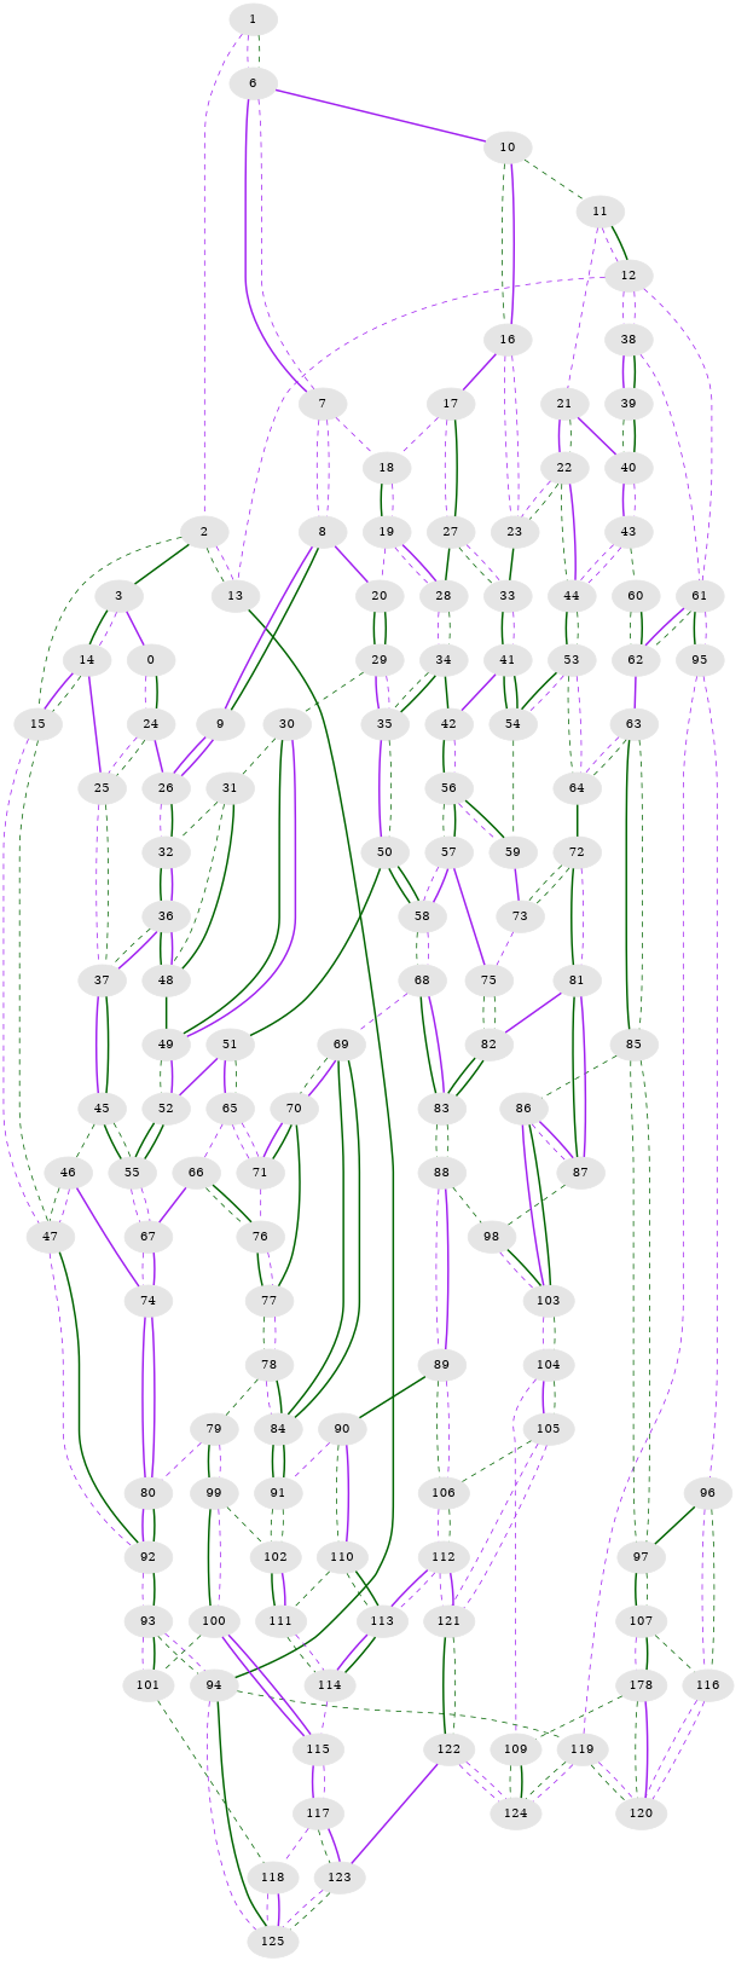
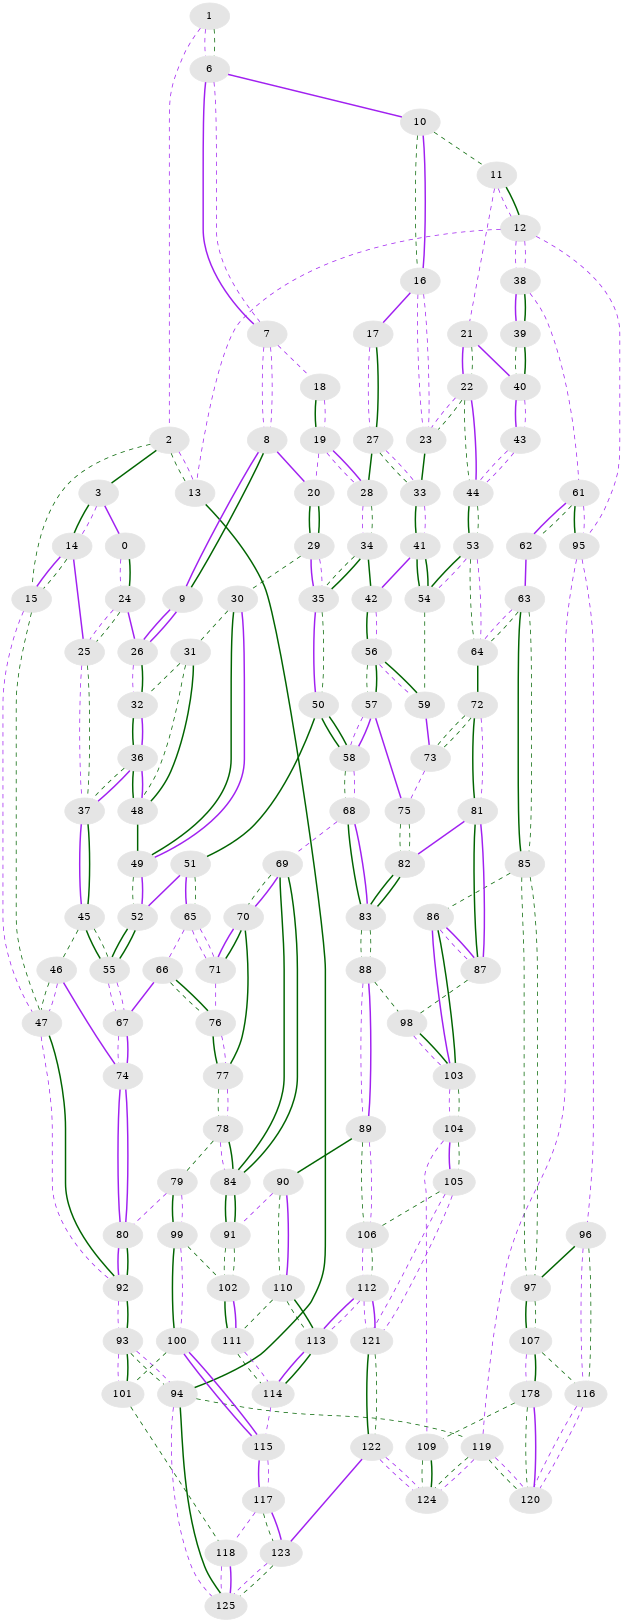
  graph {
    node [color=gray90 style=filled]
    edge [color=purple style=dashed]
    1
    2
    6
    3
    13
    15
    7
    10
    n9 [label=0]
    14
    94
    24
    25
    26
    9
    8
    18
    11
    16
    20
    19
    29
    32
    12
    21
    17
    23
    38
    95
    22
    40
    39
    61
    119
    96
    47
    125
    37
    92
    27
    33
    28
    34
    30
    35
    44
    43
    53
    41
    45
    36
    42
    31
    49
    50
    48
    52
    54
    56
    51
    58
    46
    55
    62
-   60
    59
    57
    64
    74
    67
    80
    93
    65
    68
    66
    71
    72
    73
    75
    82
    69
    83
    63
    85
    86
    97
    81
    76
    77
    70
    84
    88
    91
    78
    87
    79
    99
    102
    100
    98
    89
    103
    107
    104
    90
    106
    110
    112
    111
    113
    101
    118
    120
    124
    116
    n116 [label=178]
    115
    117
    114
    105
    109
    121
    122
    123
    1 -- 2
    1 -- 6
    1 -- 6 [color=darkgreen]
    2 -- 3 [color=darkgreen style=bold]
    2 -- 13 [color=darkgreen]
    2 -- 13
    2 -- 15 [color=darkgreen]
    6 -- 7 [style=bold]
    6 -- 7
    6 -- 10 [style=bold]
    3 -- n9 [style=bold]
    3 -- 14 [color=darkgreen style=bold]
    3 -- 14
    13 -- 94 [color=darkgreen style=bold]
    15 -- 47
    15 -- 47 [color=darkgreen]
    7 -- 8
    7 -- 8
    7 -- 18
    10 -- 11 [color=darkgreen]
    10 -- 16 [color=darkgreen]
    10 -- 16 [style=bold]
    n9 -- 24
    n9 -- 24 [color=darkgreen style=bold]
    14 -- 15 [style=bold]
    14 -- 15 [color=darkgreen]
    14 -- 25 [style=bold]
    94 -- 119 [color=darkgreen]
    94 -- 125
    94 -- 125 [color=darkgreen style=bold]
    24 -- 25
    24 -- 25 [color=darkgreen]
    24 -- 26 [style=bold]
    25 -- 37
    25 -- 37 [color=darkgreen]
    26 -- 32
    26 -- 32 [color=darkgreen style=bold]
    9 -- 26 [style=bold]
    9 -- 26 [style=bold]
    8 -- 9 [style=bold]
    8 -- 9 [color=darkgreen style=bold]
    8 -- 20 [style=bold]
    18 -- 19 [color=darkgreen style=bold]
    18 -- 19
    11 -- 12
    11 -- 12 [color=darkgreen style=bold]
    11 -- 21
    16 -- 17 [style=bold]
    16 -- 23
    16 -- 23
    20 -- 29 [color=darkgreen style=bold]
    20 -- 29 [color=darkgreen style=bold]
    19 -- 20
    19 -- 28
    19 -- 28 [style=bold]
    29 -- 30 [color=darkgreen]
    29 -- 35 [style=bold]
    29 -- 35
    32 -- 36 [color=darkgreen style=bold]
    32 -- 36 [style=bold]
    12 -- 13
    12 -- 38
    12 -- 38
-   12 -- 61
+   12 -- 95
    21 -- 22 [style=bold]
    21 -- 22 [color=darkgreen]
    21 -- 40 [style=bold]
-   17 -- 18
    17 -- 27
    17 -- 27 [color=darkgreen style=bold]
    23 -- 33 [color=darkgreen style=bold]
    38 -- 39 [style=bold]
    38 -- 39 [color=darkgreen style=bold]
    38 -- 61
    95 -- 119
    95 -- 96
    22 -- 23
    22 -- 23 [color=darkgreen]
    22 -- 44 [color=darkgreen]
    22 -- 44 [style=bold]
    40 -- 43 [style=bold]
    40 -- 43
    39 -- 40 [color=darkgreen]
    39 -- 40 [color=darkgreen style=bold]
    61 -- 95 [color=darkgreen style=bold]
    61 -- 95
    61 -- 62 [style=bold]
    61 -- 62 [color=darkgreen]
    119 -- 120 [color=darkgreen]
    119 -- 120
    119 -- 124 [color=darkgreen]
    119 -- 124
    96 -- 97 [color=darkgreen style=bold]
    96 -- 116
    96 -- 116 [color=darkgreen]
    47 -- 92
    47 -- 92 [color=darkgreen style=bold]
    37 -- 45 [style=bold]
    37 -- 45 [color=darkgreen style=bold]
    92 -- 93
    92 -- 93 [color=darkgreen style=bold]
    27 -- 33 [color=darkgreen]
    27 -- 33
    27 -- 28 [color=darkgreen style=bold]
    33 -- 41 [color=darkgreen style=bold]
    33 -- 41
    28 -- 34
    28 -- 34 [color=darkgreen]
    34 -- 35 [color=darkgreen]
    34 -- 35 [color=darkgreen style=bold]
    34 -- 42 [color=darkgreen style=bold]
    30 -- 31 [color=darkgreen]
    30 -- 49 [color=darkgreen style=bold]
    30 -- 49 [style=bold]
    35 -- 50 [style=bold]
    35 -- 50 [color=darkgreen]
    44 -- 53 [color=darkgreen style=bold]
    44 -- 53 [color=darkgreen]
    43 -- 44
    43 -- 44
-   43 -- 60 [color=darkgreen]
    53 -- 54 [color=darkgreen style=bold]
    53 -- 54
    53 -- 64 [color=darkgreen]
    53 -- 64
    41 -- 42 [style=bold]
    41 -- 54 [color=darkgreen style=bold]
    41 -- 54 [color=darkgreen style=bold]
    45 -- 46 [color=darkgreen]
    45 -- 55 [color=darkgreen style=bold]
    45 -- 55 [color=darkgreen]
    36 -- 37 [color=darkgreen]
    36 -- 37 [style=bold]
    36 -- 48 [color=darkgreen style=bold]
    36 -- 48 [style=bold]
    42 -- 56 [color=darkgreen style=bold]
    42 -- 56
    31 -- 32 [color=darkgreen]
    31 -- 48 [color=darkgreen]
    31 -- 48 [color=darkgreen style=bold]
    49 -- 52 [color=darkgreen]
    49 -- 52 [style=bold]
    50 -- 51 [color=darkgreen style=bold]
    50 -- 58 [color=darkgreen style=bold]
    50 -- 58 [color=darkgreen style=bold]
    48 -- 49 [color=darkgreen style=bold]
    52 -- 55 [color=darkgreen style=bold]
    52 -- 55 [color=darkgreen style=bold]
    54 -- 59 [color=darkgreen]
    56 -- 59
    56 -- 59 [color=darkgreen style=bold]
    56 -- 57 [color=darkgreen]
    56 -- 57 [color=darkgreen style=bold]
    51 -- 52 [style=bold]
    51 -- 65 [style=bold]
    51 -- 65 [color=darkgreen]
    58 -- 68 [color=darkgreen]
    58 -- 68
    46 -- 47 [color=darkgreen]
    46 -- 47
    46 -- 74 [style=bold]
    55 -- 67
    55 -- 67
    62 -- 63 [style=bold]
-   60 -- 62 [color=darkgreen]
-   60 -- 62 [color=darkgreen style=bold]
    59 -- 73 [style=bold]
    57 -- 58
    57 -- 58 [style=bold]
    57 -- 75 [style=bold]
    64 -- 72 [color=darkgreen style=bold]
    74 -- 80 [style=bold]
    74 -- 80 [style=bold]
    67 -- 74
    67 -- 74 [style=bold]
    80 -- 92 [style=bold]
    80 -- 92 [color=darkgreen style=bold]
    93 -- 94 [color=darkgreen]
    93 -- 94
    93 -- 101
    93 -- 101 [color=darkgreen style=bold]
    65 -- 66
    65 -- 71
    65 -- 71
    68 -- 69
    68 -- 83 [color=darkgreen style=bold]
    68 -- 83 [style=bold]
    66 -- 67 [style=bold]
    66 -- 76 [color=darkgreen]
    66 -- 76 [color=darkgreen style=bold]
    71 -- 76
    72 -- 73 [color=darkgreen]
    72 -- 73 [color=darkgreen]
    72 -- 81 [color=darkgreen style=bold]
    72 -- 81
    73 -- 75
    75 -- 82 [color=darkgreen]
    75 -- 82 [color=darkgreen]
    82 -- 83 [color=darkgreen style=bold]
    82 -- 83 [color=darkgreen style=bold]
    69 -- 70 [color=darkgreen]
    69 -- 70 [style=bold]
    69 -- 84 [color=darkgreen style=bold]
    69 -- 84 [color=darkgreen style=bold]
    83 -- 88 [color=darkgreen]
    83 -- 88 [color=darkgreen]
    63 -- 64
    63 -- 64 [color=darkgreen]
    63 -- 85 [color=darkgreen style=bold]
    63 -- 85 [color=darkgreen]
    85 -- 86 [color=darkgreen]
    85 -- 97 [color=darkgreen]
    85 -- 97 [color=darkgreen]
    86 -- 87
    86 -- 87 [style=bold]
    86 -- 103 [style=bold]
    86 -- 103 [color=darkgreen style=bold]
    97 -- 107 [color=darkgreen style=bold]
    97 -- 107 [color=darkgreen]
    81 -- 82 [style=bold]
    81 -- 87 [color=darkgreen style=bold]
    81 -- 87 [style=bold]
    76 -- 77 [color=darkgreen style=bold]
    76 -- 77
    77 -- 78 [color=darkgreen]
    77 -- 78
    70 -- 71 [style=bold]
    70 -- 71 [color=darkgreen style=bold]
    70 -- 77 [color=darkgreen style=bold]
    84 -- 91 [color=darkgreen style=bold]
    84 -- 91 [color=darkgreen style=bold]
    88 -- 98 [color=darkgreen]
    88 -- 89
    88 -- 89 [style=bold]
    91 -- 102 [color=darkgreen]
    91 -- 102 [color=darkgreen]
    78 -- 84
    78 -- 84 [color=darkgreen style=bold]
    78 -- 79 [color=darkgreen]
    87 -- 98 [color=darkgreen]
    79 -- 80
    79 -- 99 [color=darkgreen style=bold]
    79 -- 99
    99 -- 102 [color=darkgreen]
    99 -- 100 [color=darkgreen style=bold]
    99 -- 100
    102 -- 111 [color=darkgreen style=bold]
    102 -- 111 [style=bold]
    100 -- 101 [color=darkgreen]
    100 -- 115 [style=bold]
    100 -- 115 [style=bold]
    98 -- 103
    98 -- 103 [color=darkgreen style=bold]
    89 -- 90 [color=darkgreen style=bold]
    89 -- 106 [color=darkgreen]
    89 -- 106
    103 -- 104
    103 -- 104 [color=darkgreen]
    107 -- 116 [color=darkgreen]
    107 -- n116
    107 -- n116 [color=darkgreen style=bold]
    104 -- 105 [style=bold]
    104 -- 105 [color=darkgreen]
    104 -- 109
    90 -- 91
    90 -- 110 [color=darkgreen]
    90 -- 110 [style=bold]
    106 -- 112
    106 -- 112 [color=darkgreen]
    110 -- 111 [color=darkgreen]
    110 -- 113 [color=darkgreen]
    110 -- 113 [color=darkgreen style=bold]
    112 -- 113 [style=bold]
    112 -- 113
    112 -- 121
    112 -- 121 [style=bold]
    111 -- 114 [color=darkgreen]
    111 -- 114
    113 -- 114 [style=bold]
    113 -- 114 [color=darkgreen style=bold]
    101 -- 118 [color=darkgreen]
    118 -- 125
    118 -- 125 [style=bold]
    116 -- 120
    116 -- 120
    n116 -- 120 [color=darkgreen]
    n116 -- 120 [style=bold]
    n116 -- 109 [color=darkgreen]
    115 -- 117 [style=bold]
    115 -- 117
    117 -- 118
    117 -- 123 [color=darkgreen]
    117 -- 123 [style=bold]
    114 -- 115
    105 -- 106 [color=darkgreen]
    105 -- 121
    105 -- 121
    109 -- 124 [color=darkgreen]
    109 -- 124 [color=darkgreen style=bold]
    121 -- 122 [color=darkgreen style=bold]
    121 -- 122 [color=darkgreen]
    122 -- 124
    122 -- 124
    122 -- 123 [style=bold]
    123 -- 125
    123 -- 125 [color=darkgreen]
  }
